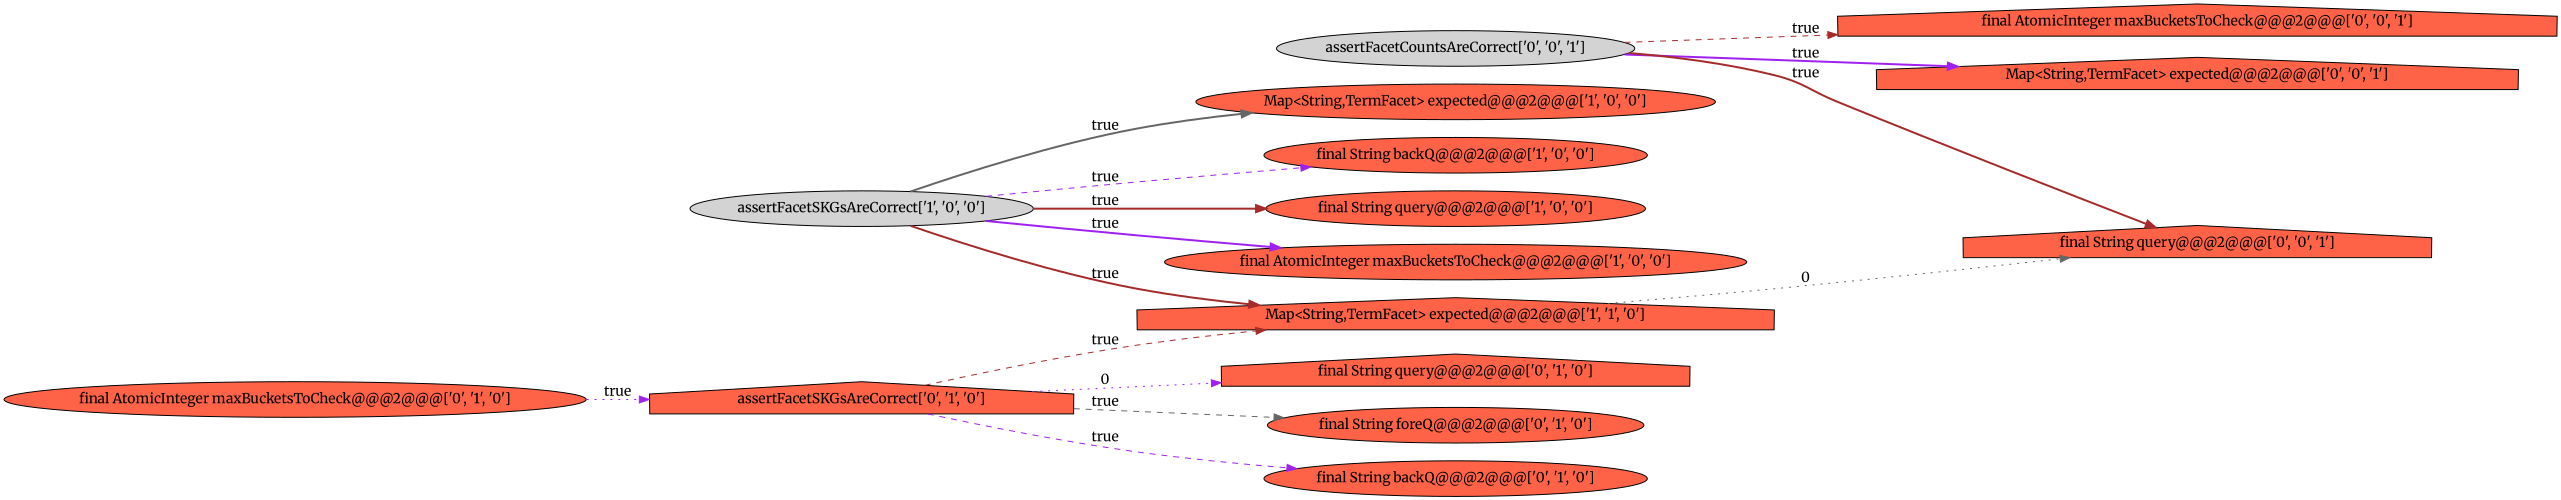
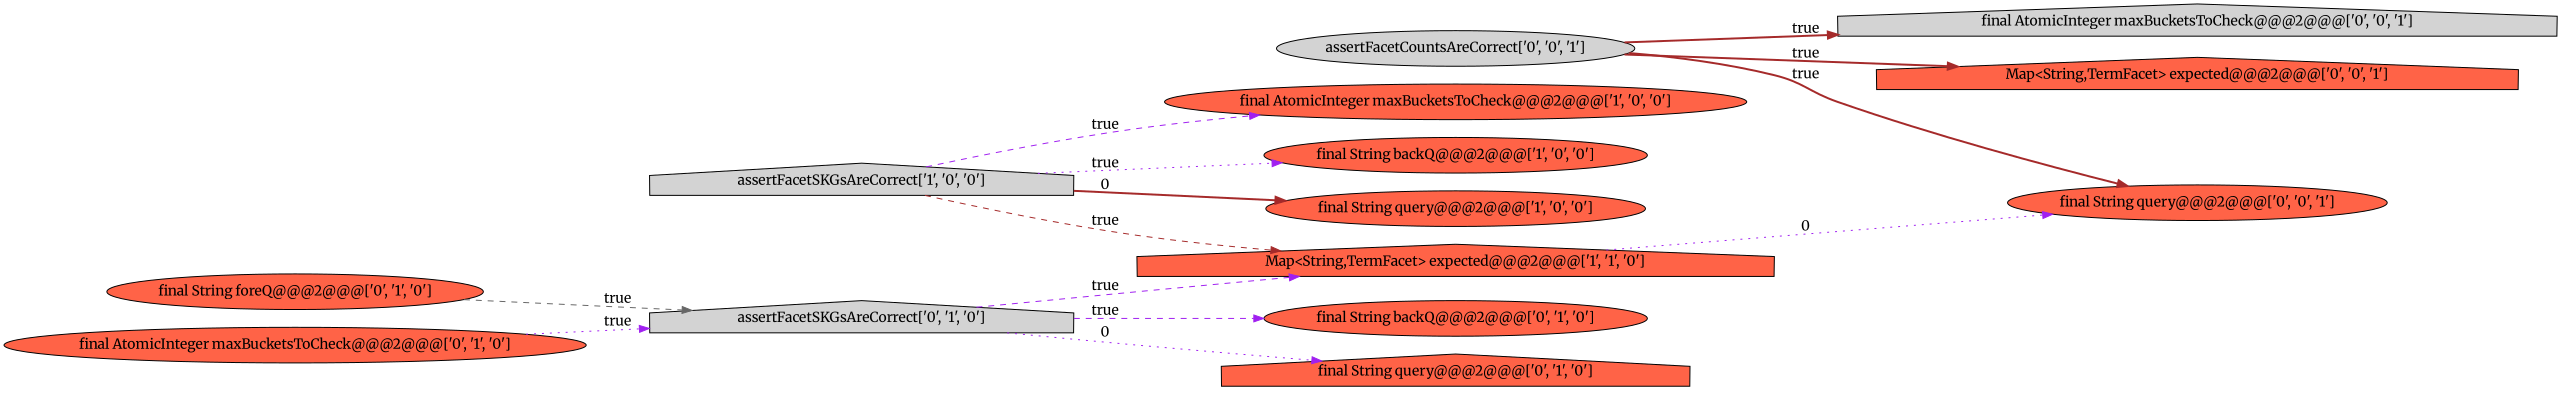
  digraph {
    fontname=Merriweather
    rankdir=LR
    node [fillcolor=tomato fontname=Merriweather shape=ellipse style=filled]
    edge [color=purple fontname=Merriweather style=dashed]
    n1 [fillcolor=lightgray label="assertFacetCountsAreCorrect['0', '0', '1']"]
    n2 [label="Map<String,TermFacet> expected@@@2@@@['0', '0', '1']" shape=house]
-   n3 [label="final String query@@@2@@@['0', '0', '1']" shape=house]
-   n4 [label="final AtomicInteger maxBucketsToCheck@@@2@@@['0', '0', '1']" shape=house]
+   n3 [label="final String query@@@2@@@['0', '0', '1']"]
+   n4 [fillcolor=lightgray label="final AtomicInteger maxBucketsToCheck@@@2@@@['0', '0', '1']" shape=house]
    n5 [label="final AtomicInteger maxBucketsToCheck@@@2@@@['1', '0', '0']"]
-   n6 [label="Map<String,TermFacet> expected@@@2@@@['1', '0', '0']"]
    n7 [label="final String backQ@@@2@@@['1', '0', '0']"]
    n8 [label="Map<String,TermFacet> expected@@@2@@@['1', '1', '0']" shape=house]
    n9 [label="final String foreQ@@@2@@@['0', '1', '0']"]
-   n10 [fillcolor=lightgray label="assertFacetSKGsAreCorrect['1', '0', '0']"]
+   n10 [fillcolor=lightgray label="assertFacetSKGsAreCorrect['1', '0', '0']" shape=house]
    n11 [label="final String query@@@2@@@['1', '0', '0']"]
    n12 [label="final String backQ@@@2@@@['0', '1', '0']"]
-   n13 [label="assertFacetSKGsAreCorrect['0', '1', '0']" shape=house]
+   n13 [fillcolor=lightgray label="assertFacetSKGsAreCorrect['0', '1', '0']" shape=house]
    n14 [label="final String query@@@2@@@['0', '1', '0']" shape=house]
    n15 [label="final AtomicInteger maxBucketsToCheck@@@2@@@['0', '1', '0']"]
-   n1 -> n2 [label=true style=bold]
+   n1 -> n2 [color=brown label=true style=bold]
    n1 -> n3 [color=brown label=true style=bold]
-   n1 -> n4 [color=brown label=true]
-   n8 -> n3 [color=gray40 label=0 style=dotted]
-   n10 -> n5 [label=true style=bold]
-   n10 -> n6 [color=gray40 label=true style=bold]
-   n10 -> n7 [label=true]
-   n10 -> n8 [color=brown label=true style=bold]
-   n10 -> n11 [color=brown label=true style=bold]
-   n13 -> n8 [color=brown label=true]
-   n13 -> n9 [color=gray40 label=true]
+   n1 -> n4 [color=brown label=true style=bold]
+   n8 -> n3 [label=0 style=dotted]
+   n10 -> n5 [label=true]
+   n10 -> n7 [label=true style=dotted]
+   n10 -> n8 [color=brown label=true]
+   n10 -> n11 [color=brown label=0 style=bold]
+   n13 -> n8 [label=true]
+   n9 -> n13 [color=gray40 label=true]
    n13 -> n12 [label=true]
    n13 -> n14 [label=0 style=dotted]
    n15 -> n13 [label=true style=dotted]
  }
